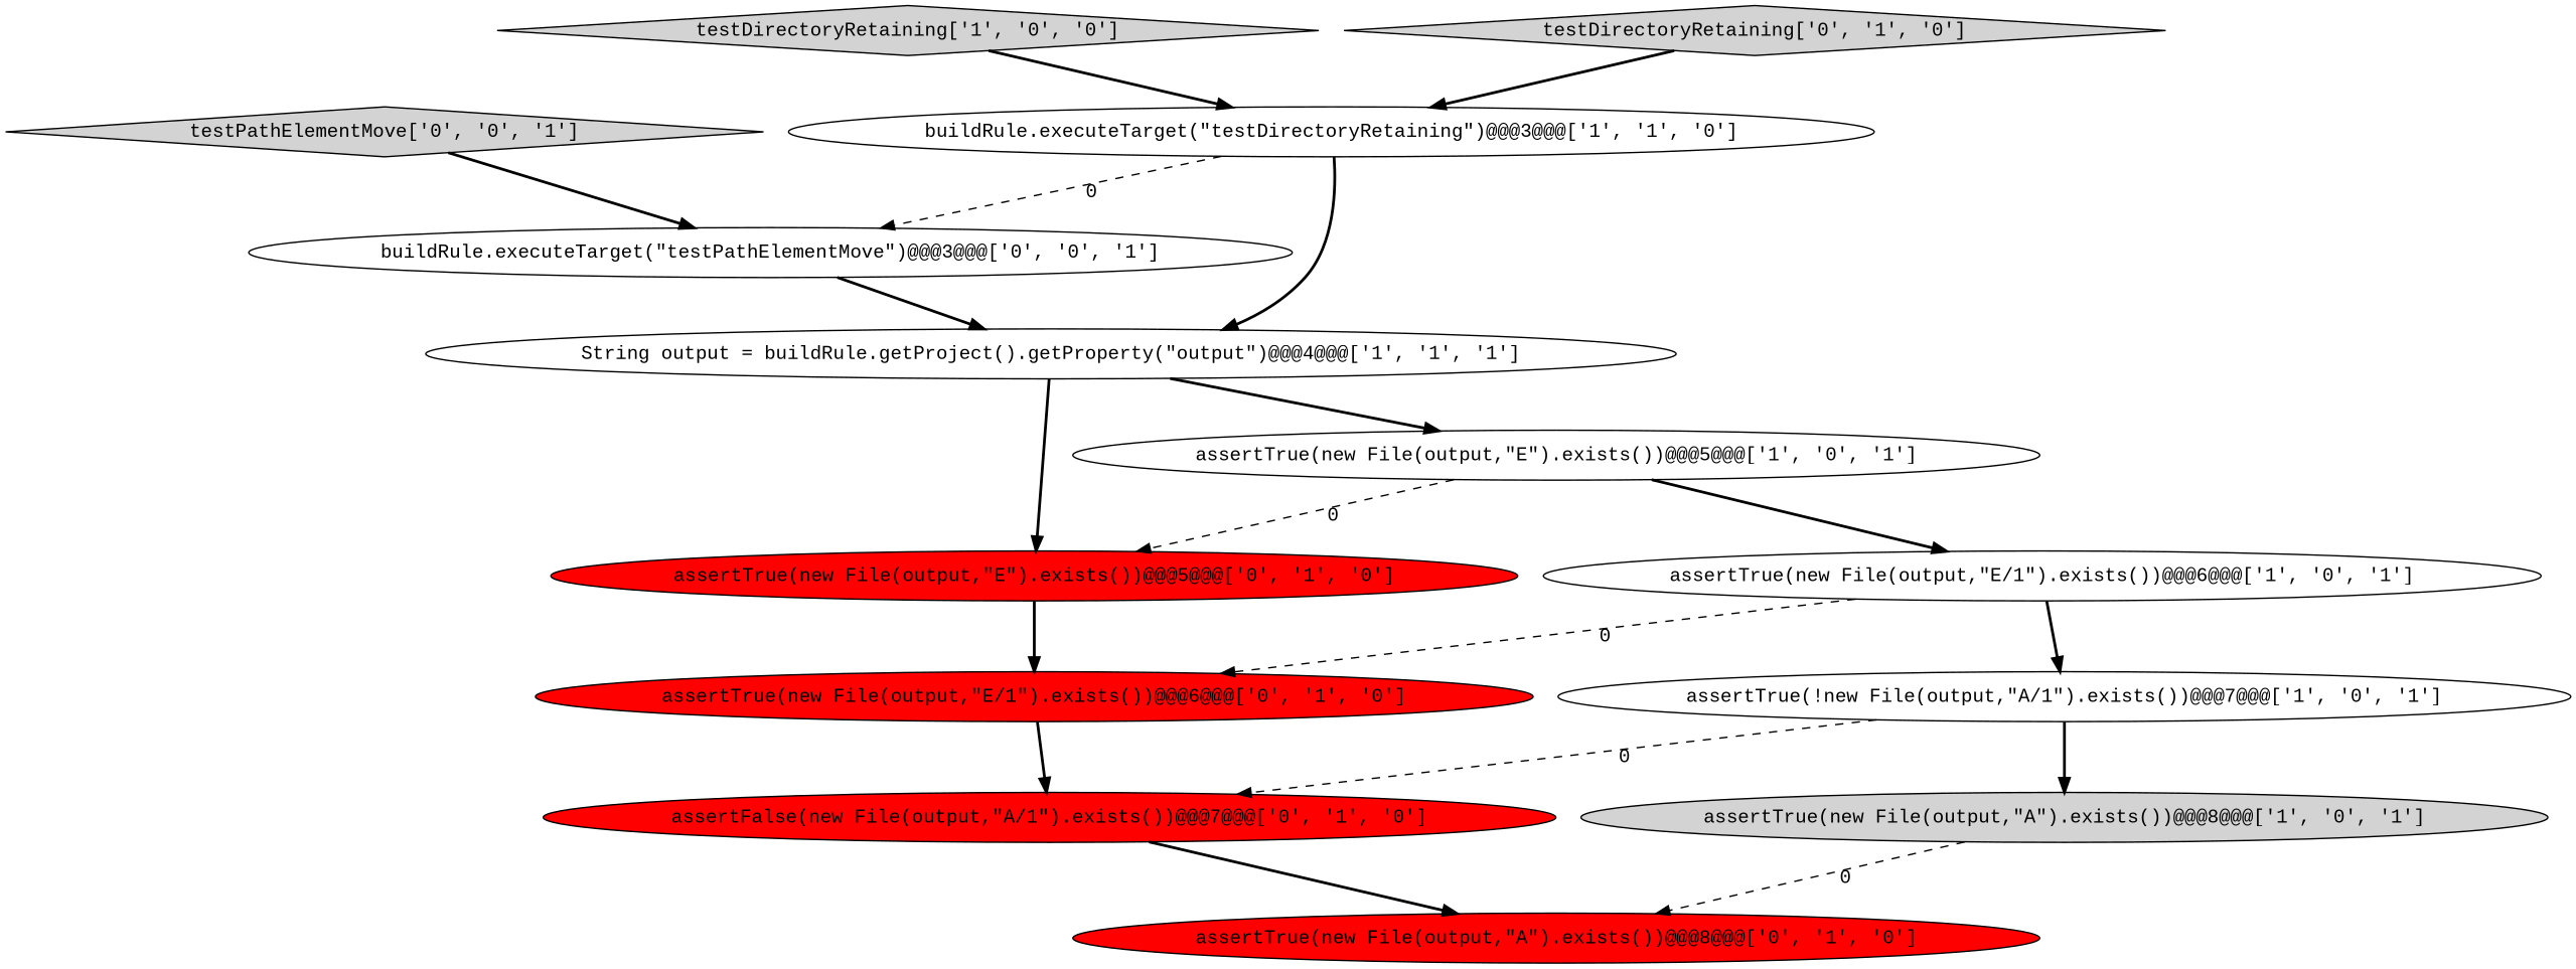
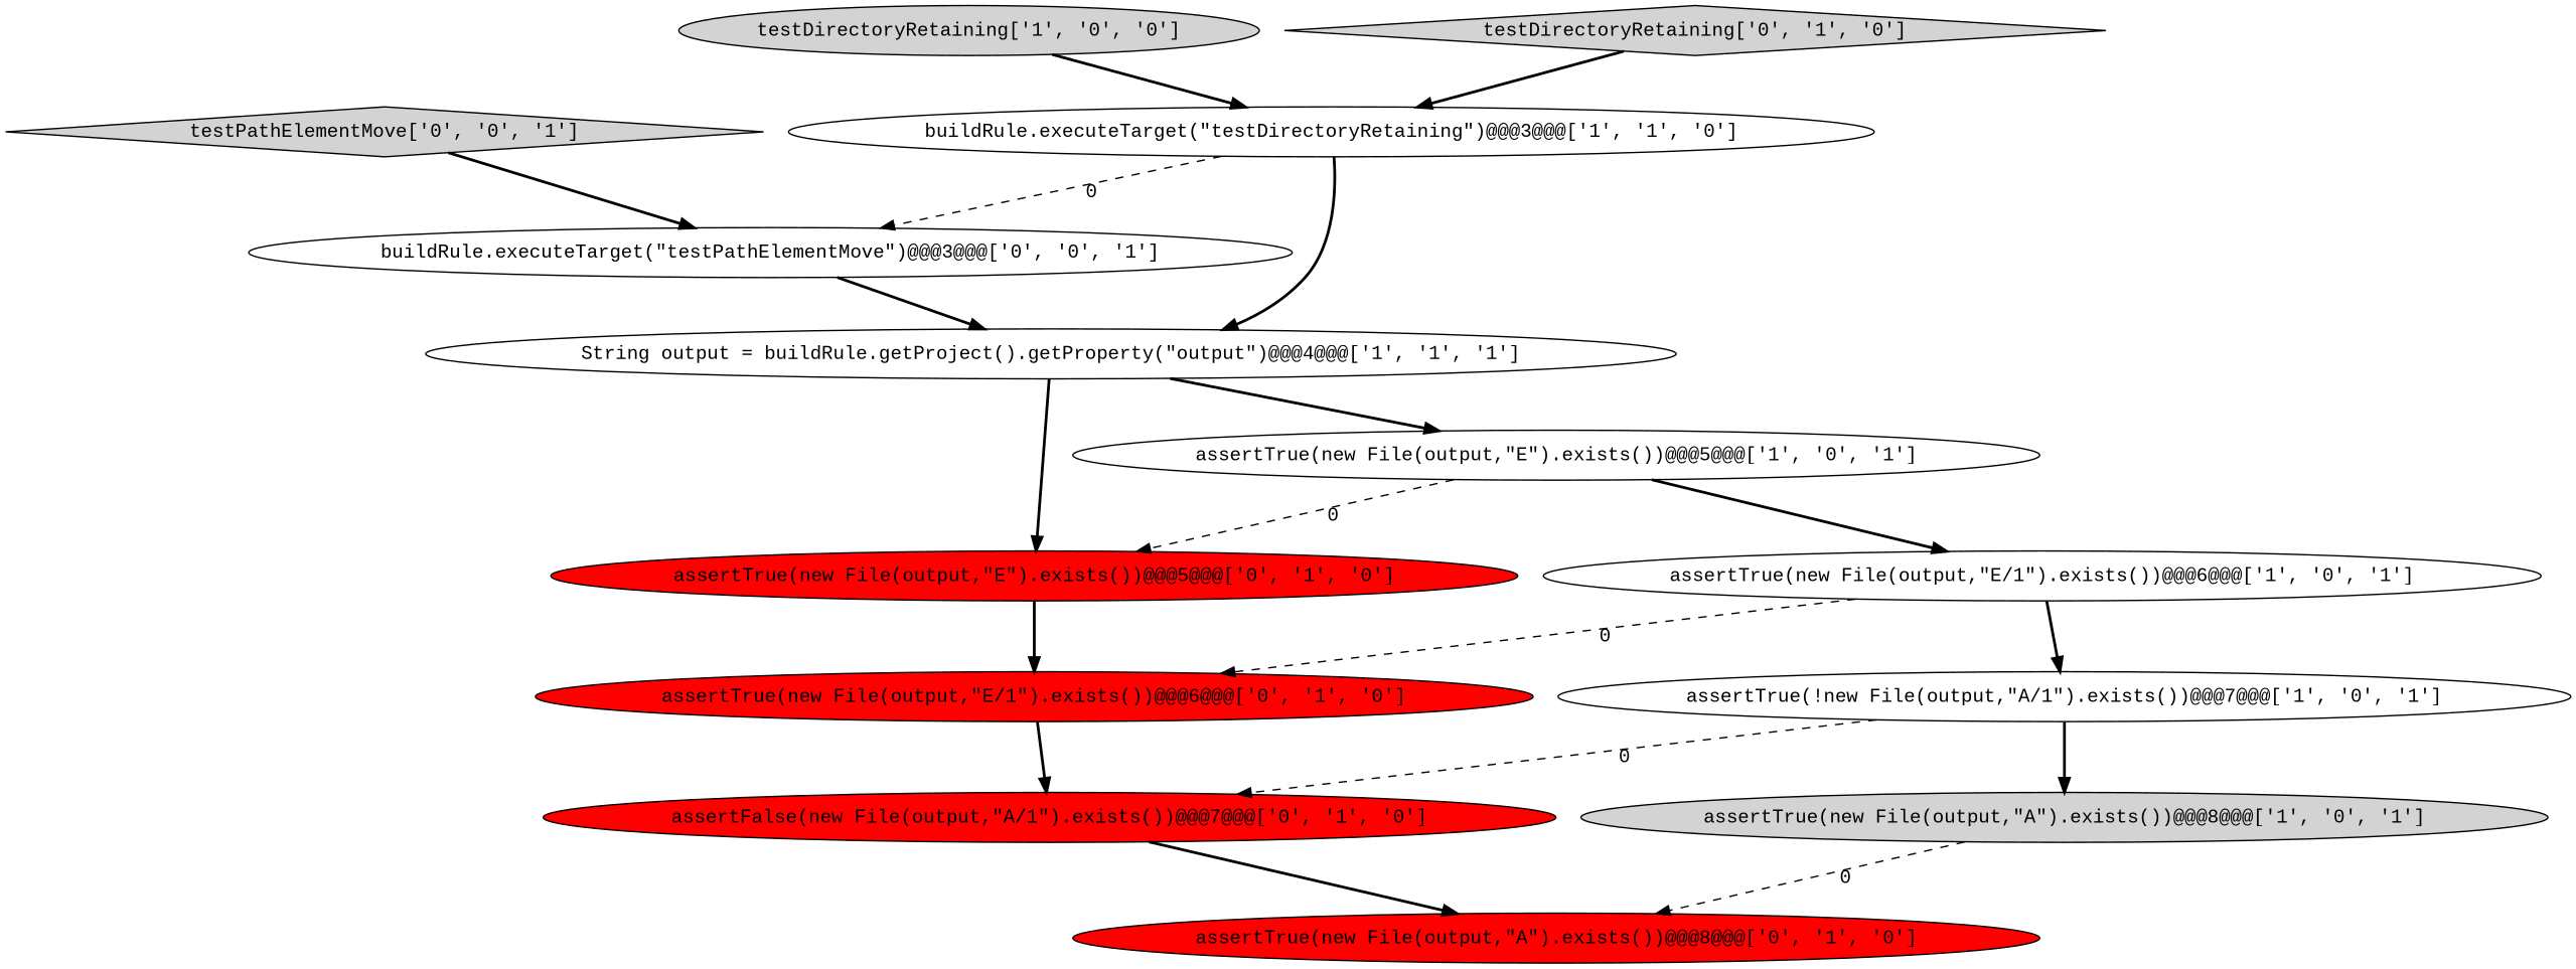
  digraph {
    fontname="Liberation Mono"
    node [fillcolor=white shape=ellipse style=filled fontname="Liberation Mono"]
    edge [style=bold fontname="Liberation Mono"]
    n1 [fillcolor=lightgray label="assertTrue(new File(output,\"A\").exists())@@@8@@@['1', '0', '1']"]
    n2 [fillcolor=red label="assertTrue(new File(output,\"A\").exists())@@@8@@@['0', '1', '0']"]
    n3 [label="assertTrue(new File(output,\"E/1\").exists())@@@6@@@['1', '0', '1']"]
    n4 [fillcolor=red label="assertTrue(new File(output,\"E/1\").exists())@@@6@@@['0', '1', '0']"]
    n5 [label="assertTrue(!new File(output,\"A/1\").exists())@@@7@@@['1', '0', '1']"]
    n6 [fillcolor=red label="assertTrue(new File(output,\"E\").exists())@@@5@@@['0', '1', '0']"]
    n7 [fillcolor=red label="assertFalse(new File(output,\"A/1\").exists())@@@7@@@['0', '1', '0']"]
    n8 [label="assertTrue(new File(output,\"E\").exists())@@@5@@@['1', '0', '1']"]
-   n9 [fillcolor=lightgray label="testDirectoryRetaining['1', '0', '0']" shape=diamond]
+   n9 [fillcolor=lightgray label="testDirectoryRetaining['1', '0', '0']"]
    n10 [label="buildRule.executeTarget(\"testDirectoryRetaining\")@@@3@@@['1', '1', '0']"]
    n11 [fillcolor=lightgray label="testDirectoryRetaining['0', '1', '0']" shape=diamond]
    n12 [label="String output = buildRule.getProject().getProperty(\"output\")@@@4@@@['1', '1', '1']"]
    n13 [label="buildRule.executeTarget(\"testPathElementMove\")@@@3@@@['0', '0', '1']"]
    n14 [fillcolor=lightgray label="testPathElementMove['0', '0', '1']" shape=diamond]
    n1 -> n2 [label=0 style=dashed]
    n3 -> n4 [label=0 style=dashed]
    n3 -> n5
    n4 -> n7
    n5 -> n1
    n5 -> n7 [label=0 style=dashed]
    n6 -> n4
    n7 -> n2
    n8 -> n3
    n8 -> n6 [label=0 style=dashed]
    n9 -> n10
    n10 -> n12
    n10 -> n13 [label=0 style=dashed]
    n11 -> n10
    n12 -> n6
    n12 -> n8
    n13 -> n12
    n14 -> n13
  }
